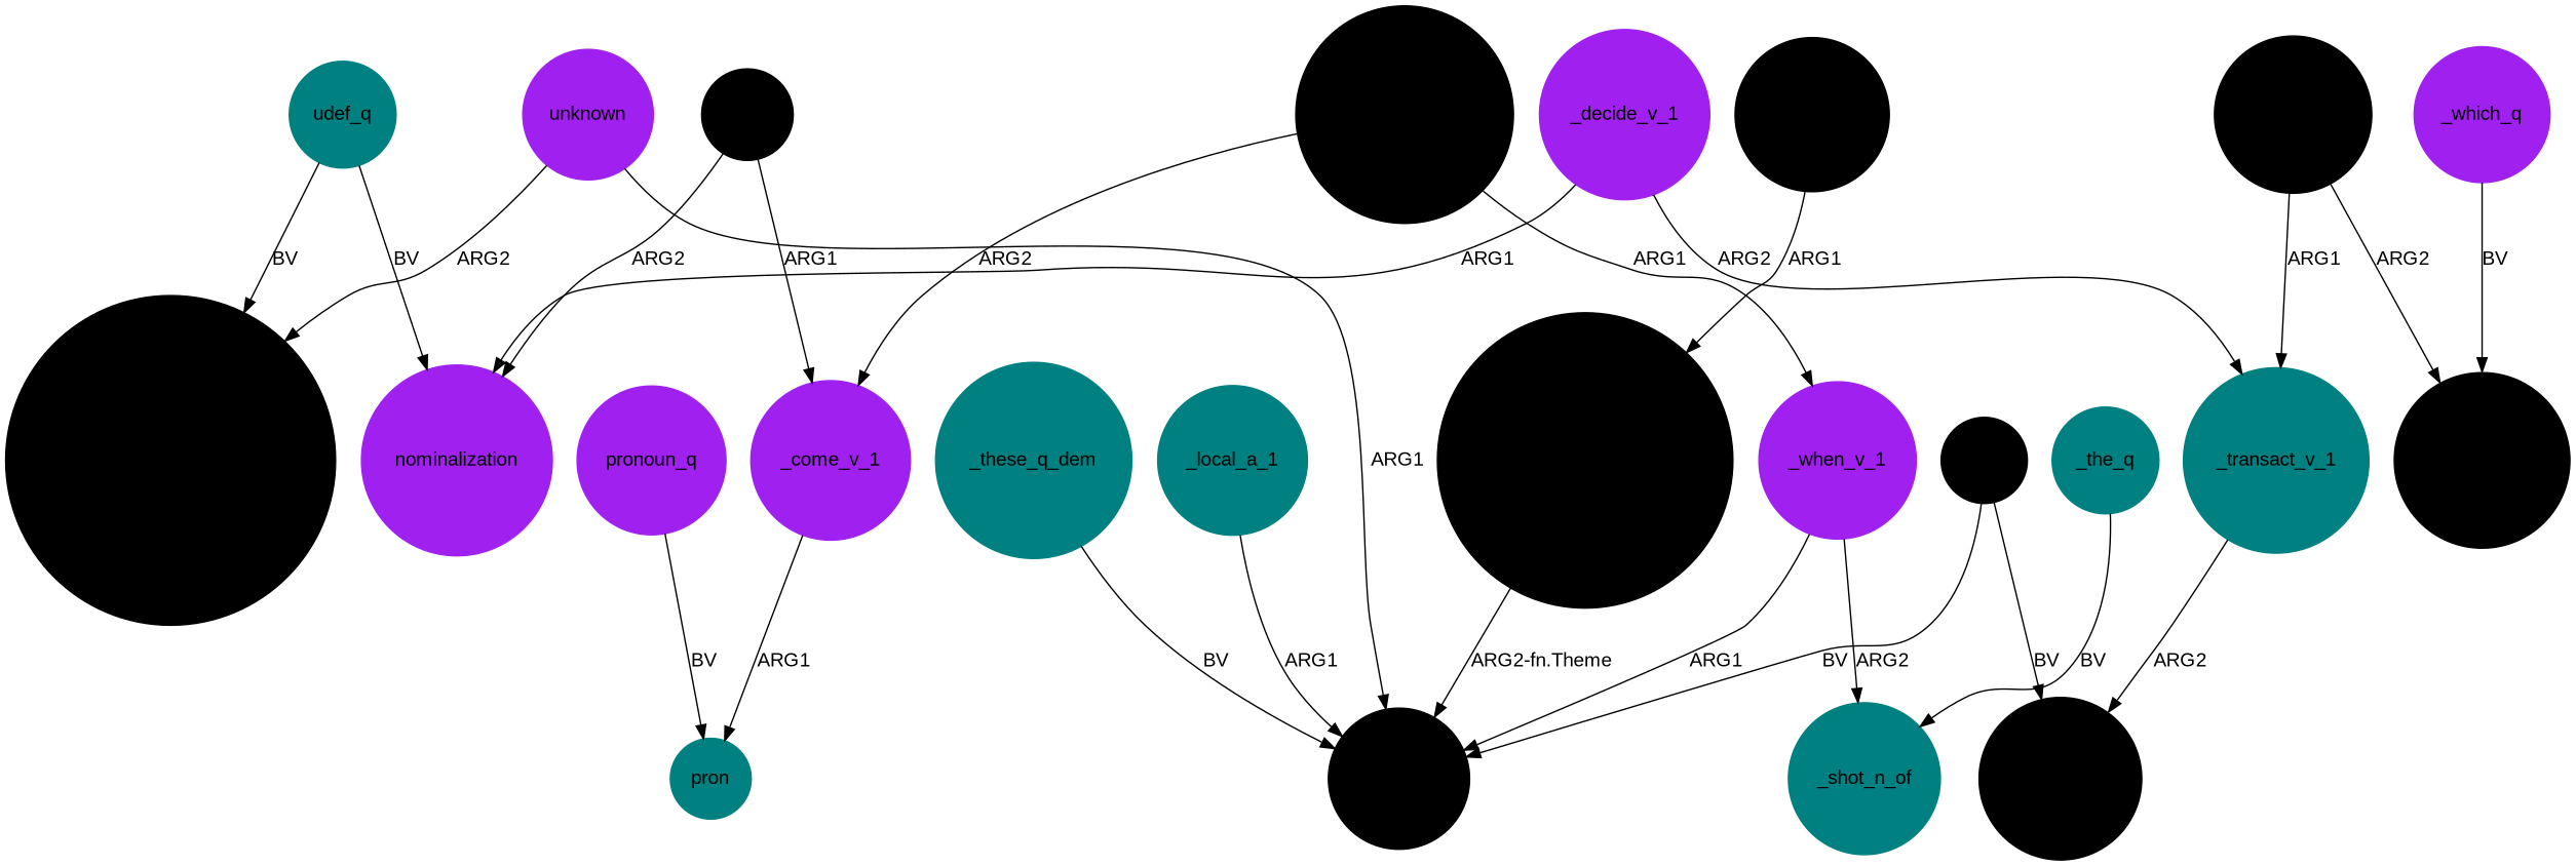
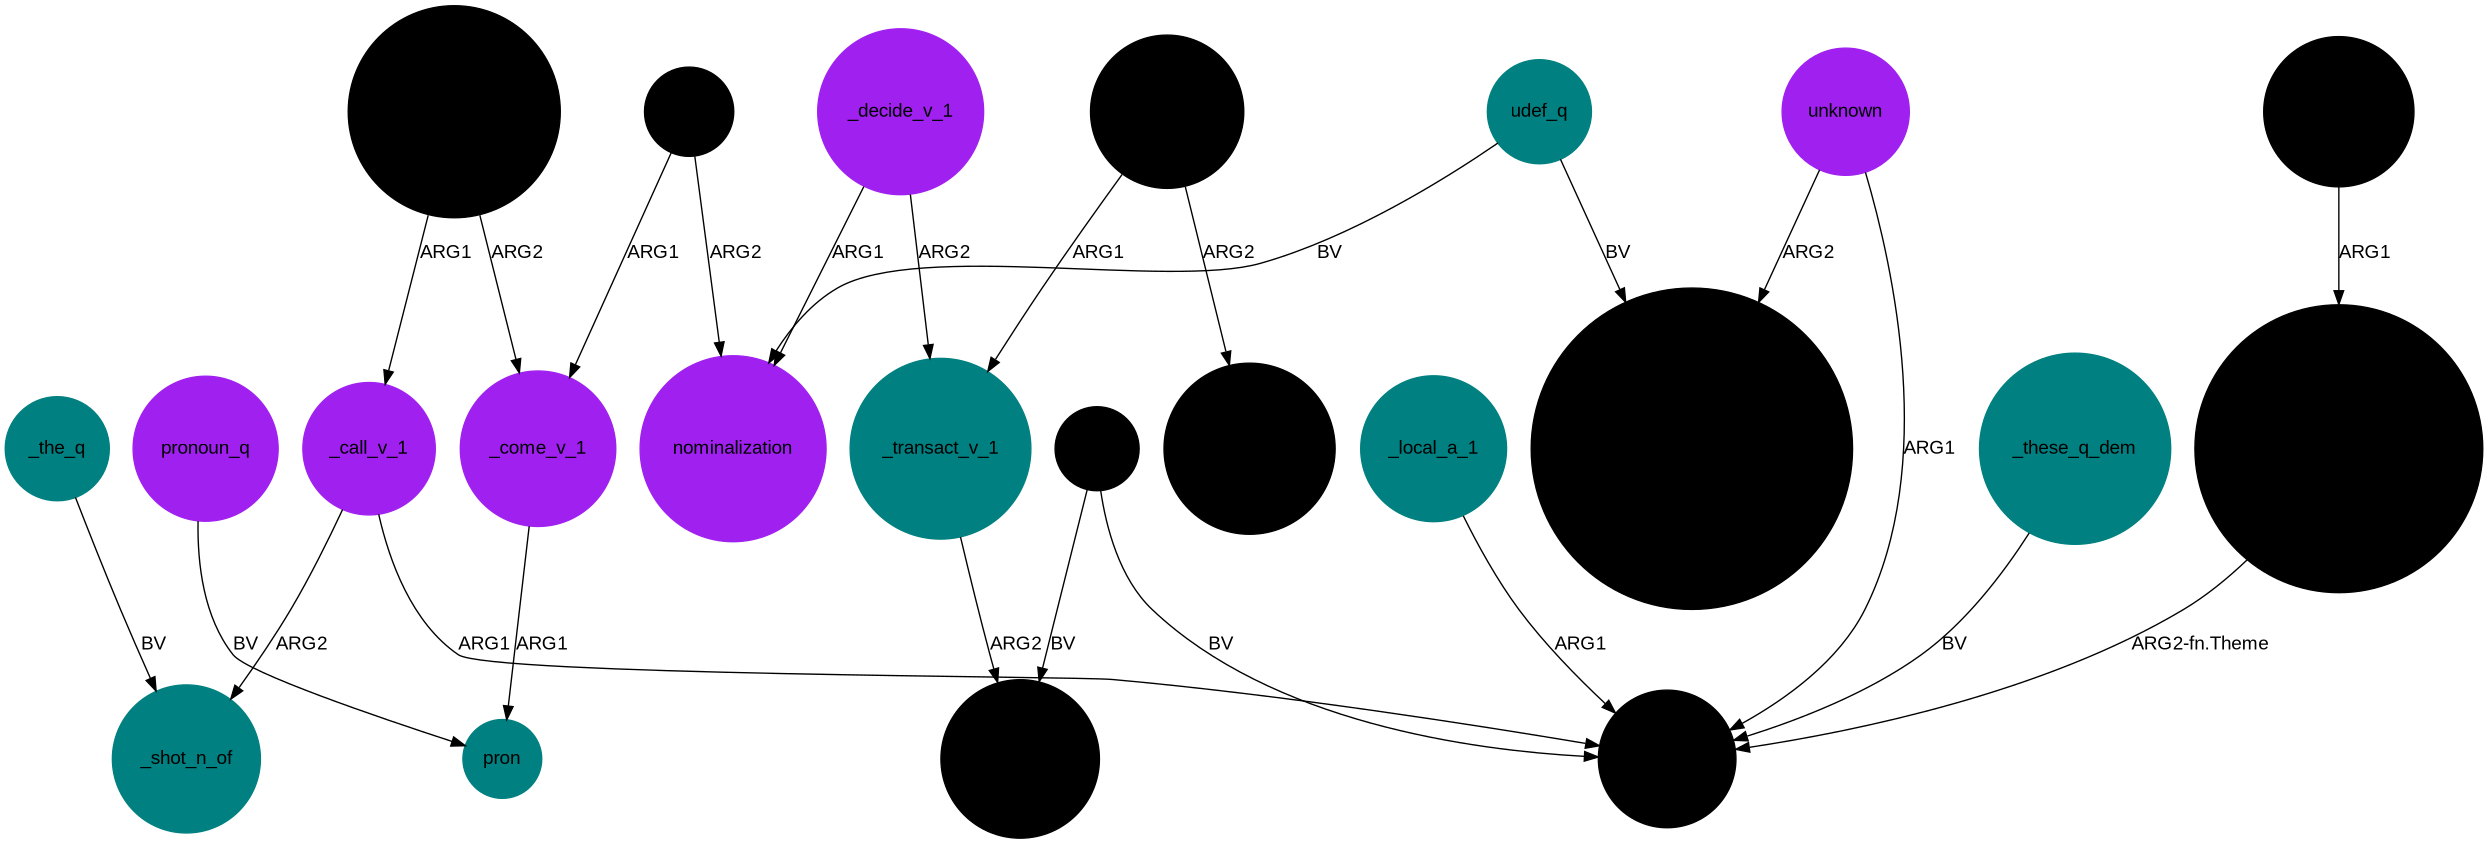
  digraph {
    fontname="Liberation Sans"
    node [color=black fontname="Liberation Sans" shape=circle style=filled]
    edge [fontname="Liberation Sans"]
    nominalization [color=purple]
    _decide_v_1 [color=purple]
    _transact_v_1 [color=teal]
    _trade_n_of
-   _call_v_1 [color=purple label=_when_v_1]
+   _call_v_1 [color=purple]
    _firm_n_1
    _shot_n_of [color=teal]
    _to_p
    _come_v_1 [color=purple]
    pron [color=teal]
    _often_a_1
    "_acquire_v_1-fn.Getting"
    _a_q
    _local_a_1 [color=teal]
    n15 [color=purple label=unknown]
    "_brokerage/nn_u_unknown"
    _in_p_state
    _market_n_1
    _when_x_subord
    udef_q [color=teal]
    pronoun_q [color=purple]
    _the_q [color=teal]
-   _which_q [color=purple]
    _these_q_dem [color=teal]
    _decide_v_1 -> nominalization [label=ARG1]
    _decide_v_1 -> _transact_v_1 [label=ARG2]
    _transact_v_1 -> _trade_n_of [label=ARG2]
    _call_v_1 -> _firm_n_1 [label=ARG1]
    _call_v_1 -> _shot_n_of [label=ARG2]
    _to_p -> nominalization [label=ARG2]
    _to_p -> _come_v_1 [label=ARG1]
    _come_v_1 -> pron [label=ARG1]
    _often_a_1 -> "_acquire_v_1-fn.Getting" [label=ARG1]
    "_acquire_v_1-fn.Getting" -> _firm_n_1 [label="ARG2-fn.Theme"]
    _a_q -> _trade_n_of [label=BV]
    _a_q -> _firm_n_1 [label=BV]
    _local_a_1 -> _firm_n_1 [label=ARG1]
    n15 -> _firm_n_1 [label=ARG1]
    n15 -> "_brokerage/nn_u_unknown" [label=ARG2]
    _in_p_state -> _transact_v_1 [label=ARG1]
    _in_p_state -> _market_n_1 [label=ARG2]
    _when_x_subord -> _call_v_1 [label=ARG1]
    _when_x_subord -> _come_v_1 [label=ARG2]
    udef_q -> nominalization [label=BV]
    udef_q -> "_brokerage/nn_u_unknown" [label=BV]
    pronoun_q -> pron [label=BV]
    _the_q -> _shot_n_of [label=BV]
-   _which_q -> _market_n_1 [label=BV]
    _these_q_dem -> _firm_n_1 [label=BV]
  }
